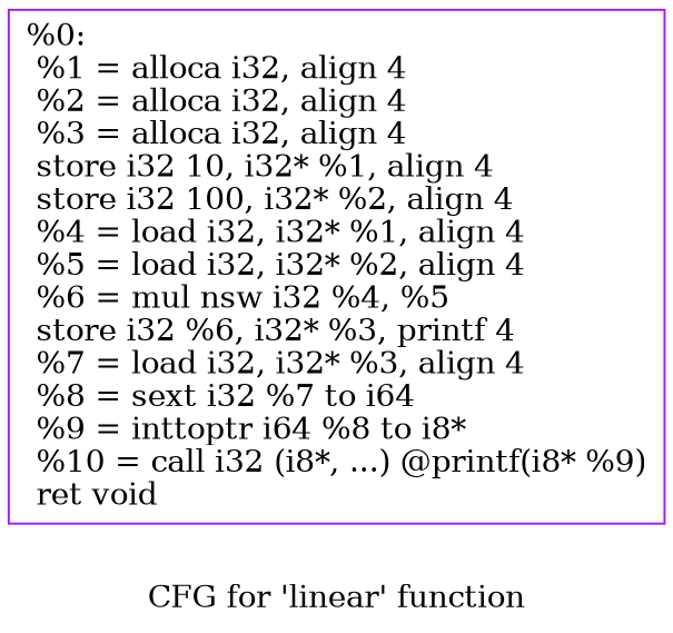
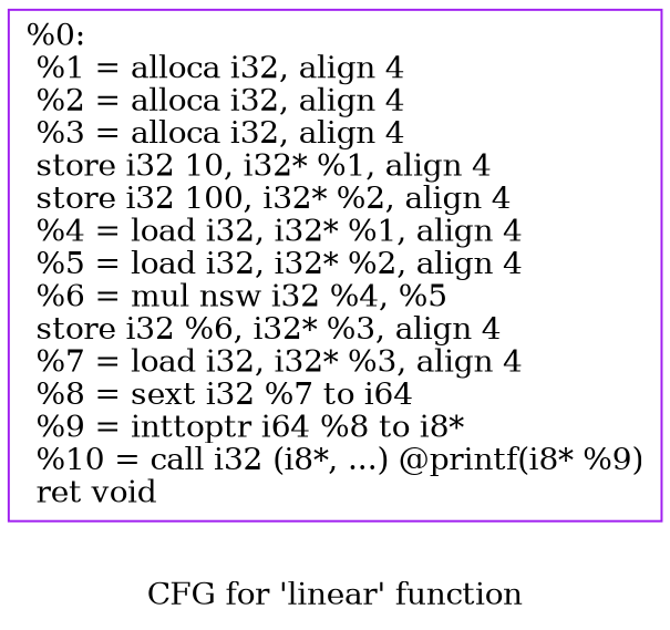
  digraph {
    label="CFG for 'linear' function"
-   n1 [label="{%0:\l  %1 = alloca i32, align 4\l  %2 = alloca i32, align 4\l  %3 = alloca i32, align 4\l  store i32 10, i32* %1, align 4\l  store i32 100, i32* %2, align 4\l  %4 = load i32, i32* %1, align 4\l  %5 = load i32, i32* %2, align 4\l  %6 = mul nsw i32 %4, %5\l  store i32 %6, i32* %3, printf 4\l  %7 = load i32, i32* %3, align 4\l  %8 = sext i32 %7 to i64\l  %9 = inttoptr i64 %8 to i8*\l  %10 = call i32 (i8*, ...) @printf(i8* %9)\l  ret void\l}" shape=record color=purple]
+   n1 [label="{%0:\l  %1 = alloca i32, align 4\l  %2 = alloca i32, align 4\l  %3 = alloca i32, align 4\l  store i32 10, i32* %1, align 4\l  store i32 100, i32* %2, align 4\l  %4 = load i32, i32* %1, align 4\l  %5 = load i32, i32* %2, align 4\l  %6 = mul nsw i32 %4, %5\l  store i32 %6, i32* %3, align 4\l  %7 = load i32, i32* %3, align 4\l  %8 = sext i32 %7 to i64\l  %9 = inttoptr i64 %8 to i8*\l  %10 = call i32 (i8*, ...) @printf(i8* %9)\l  ret void\l}" shape=record color=purple]
  }
